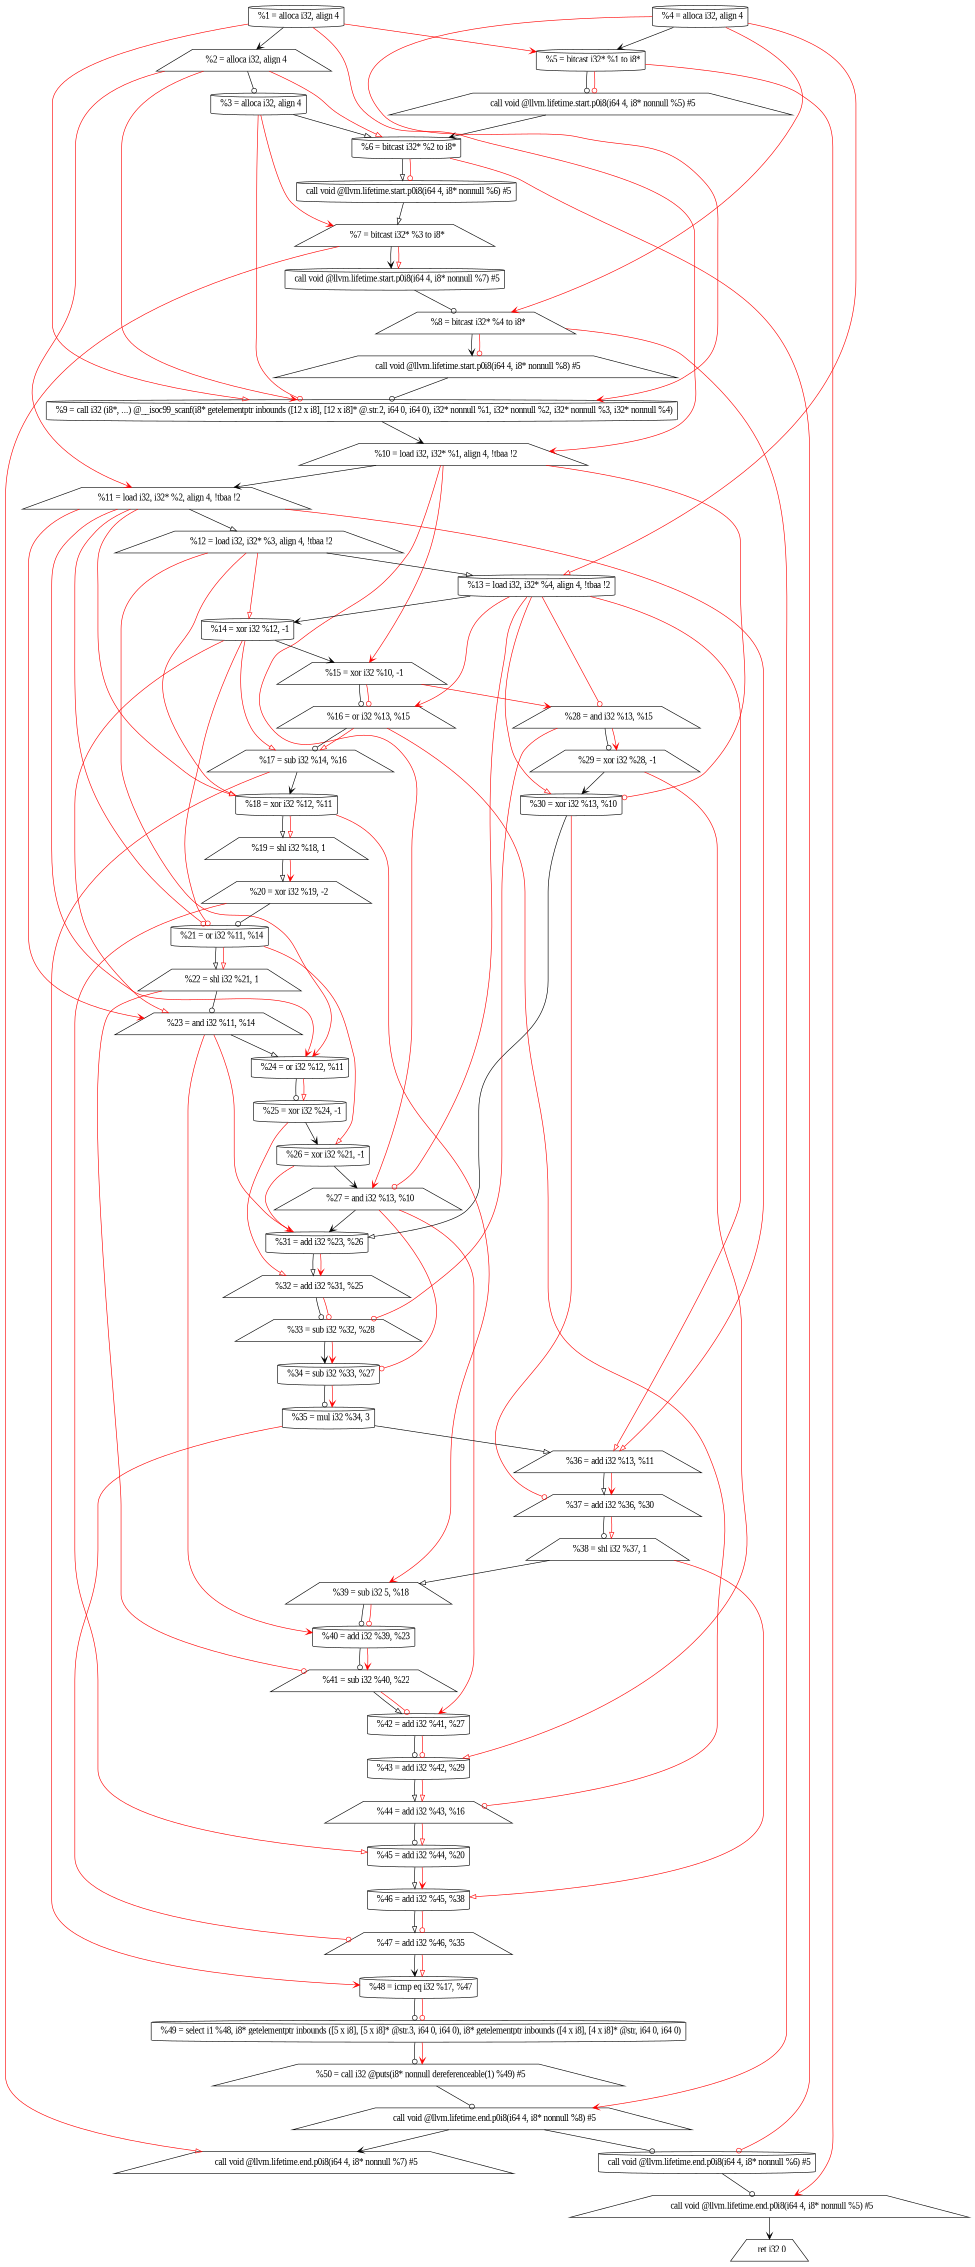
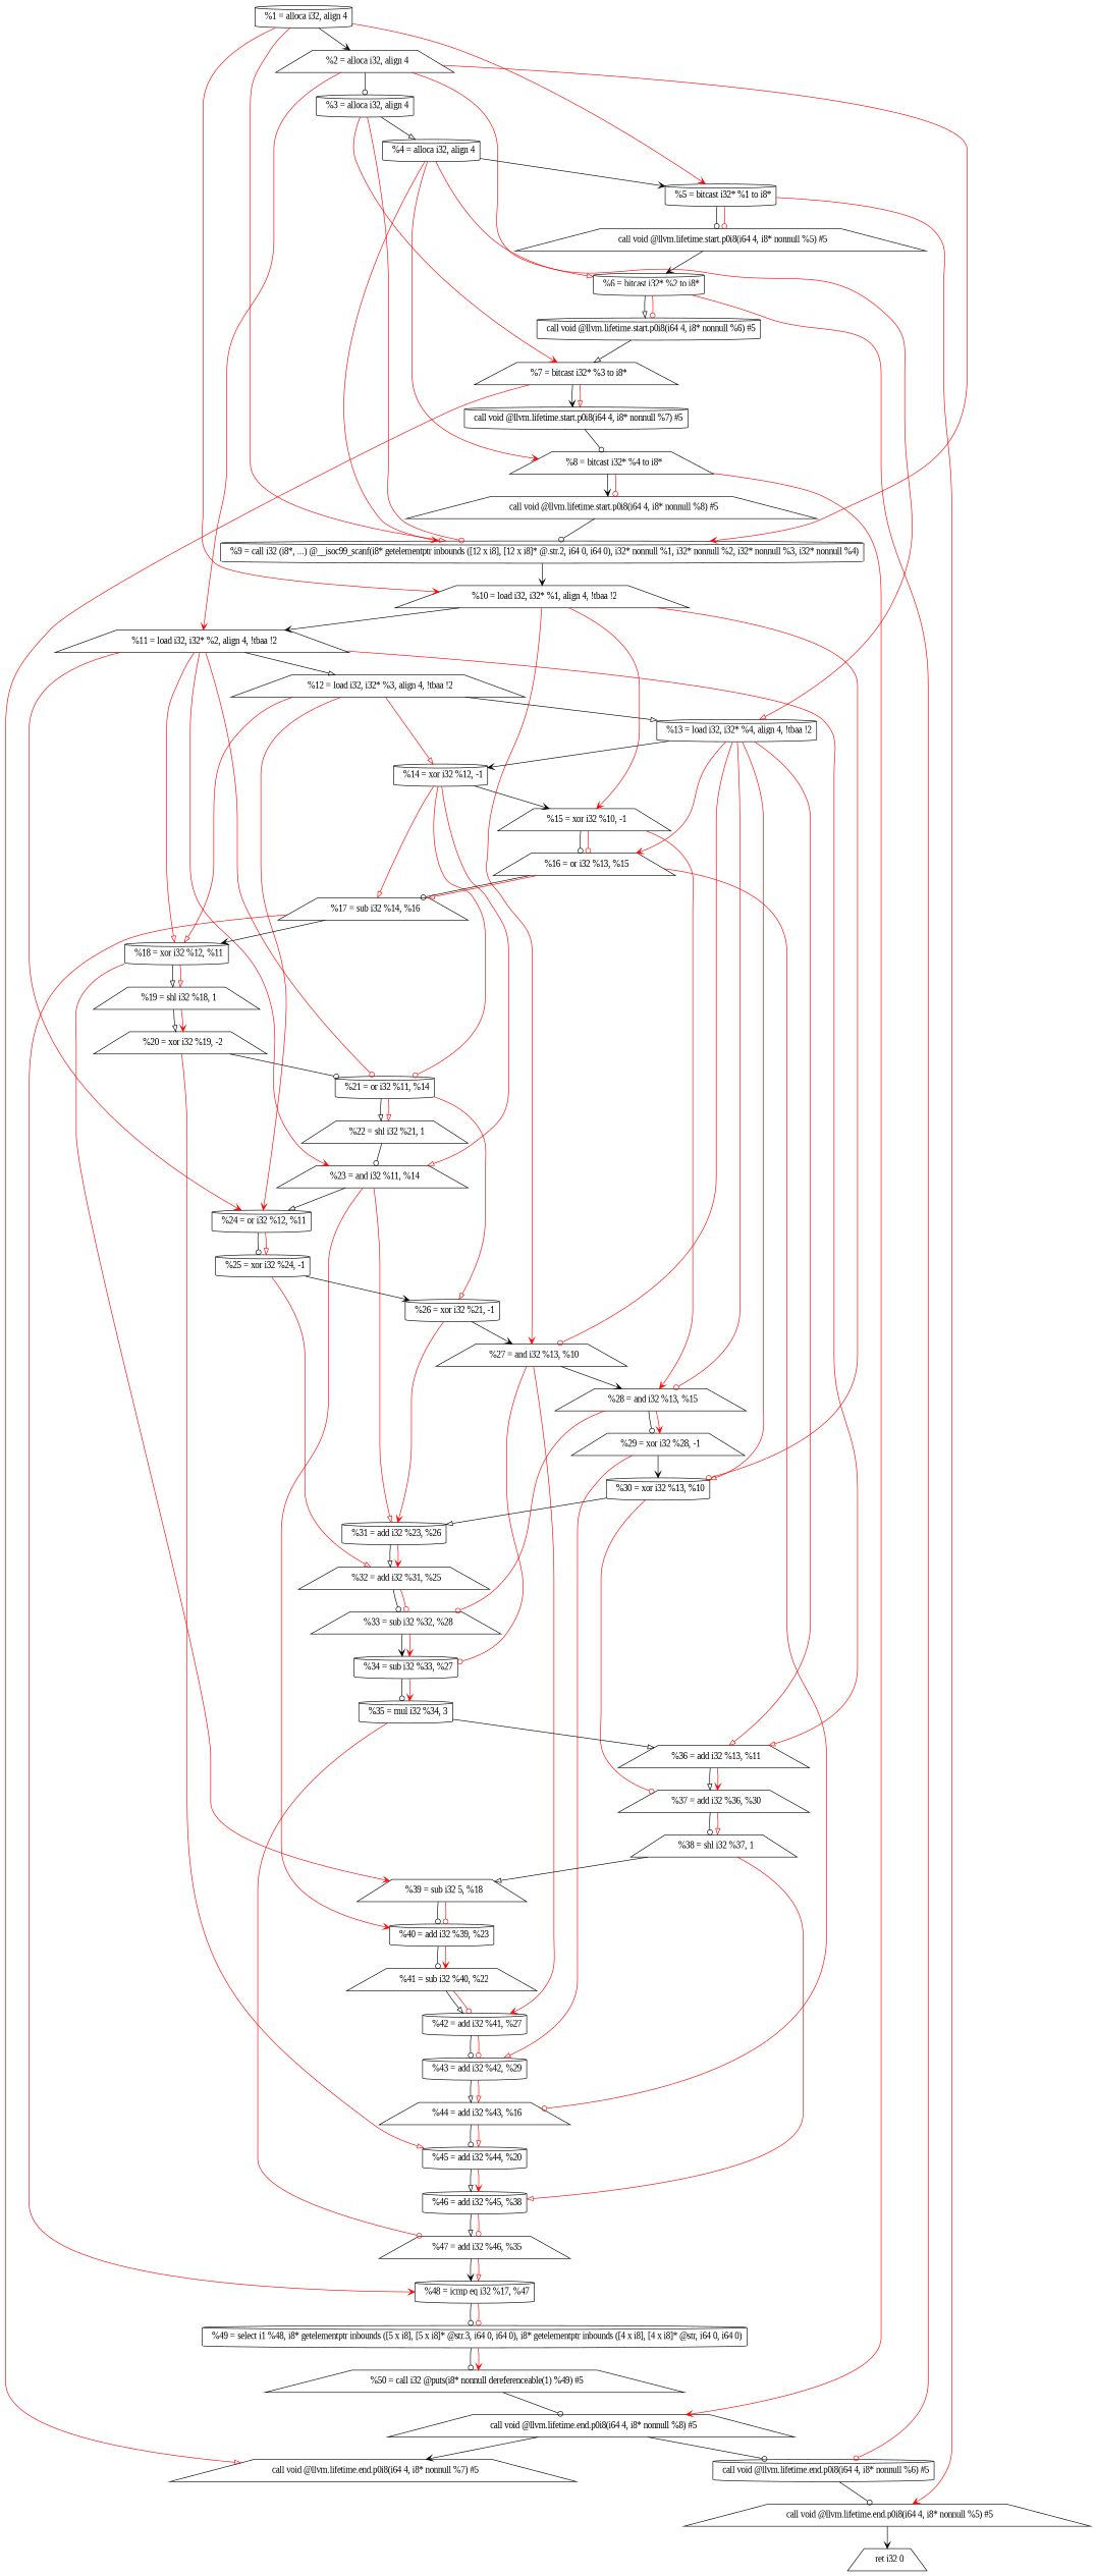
  digraph {
    fontname="Liberation Serif"
    node [fontname="Liberation Serif" shape=trapezium]
    edge [arrowhead=vee fontname="Liberation Serif" color=red]
    n1 [label="  %1 = alloca i32, align 4" shape=cylinder]
    n2 [label="  %2 = alloca i32, align 4"]
    n3 [label="  %5 = bitcast i32* %1 to i8*" shape=cylinder]
    n4 [label="  %9 = call i32 (i8*, ...) @__isoc99_scanf(i8* getelementptr inbounds ([12 x i8], [12 x i8]* @.str.2, i64 0, i64 0), i32* nonnull %1, i32* nonnull %2, i32* nonnull %3, i32* nonnull %4)" shape=cylinder]
    n5 [label="  %10 = load i32, i32* %1, align 4, !tbaa !2"]
    n6 [label="  %3 = alloca i32, align 4" shape=cylinder]
    n7 [label="  %6 = bitcast i32* %2 to i8*" shape=cylinder]
    n8 [label="  %11 = load i32, i32* %2, align 4, !tbaa !2"]
    n9 [label="  call void @llvm.lifetime.start.p0i8(i64 4, i8* nonnull %5) #5"]
    n10 [label="  call void @llvm.lifetime.end.p0i8(i64 4, i8* nonnull %5) #5"]
    n11 [label="  %15 = xor i32 %10, -1"]
    n12 [label="  %27 = and i32 %13, %10"]
    n13 [label="  %30 = xor i32 %13, %10" shape=cylinder]
    n14 [label="  %4 = alloca i32, align 4" shape=cylinder]
    n15 [label="  %7 = bitcast i32* %3 to i8*"]
    n16 [label="  call void @llvm.lifetime.start.p0i8(i64 4, i8* nonnull %6) #5" shape=cylinder]
    n17 [label="  call void @llvm.lifetime.end.p0i8(i64 4, i8* nonnull %6) #5" shape=cylinder]
    n18 [label="  %12 = load i32, i32* %3, align 4, !tbaa !2"]
    n19 [label="  %18 = xor i32 %12, %11" shape=cylinder]
    n20 [label="  %21 = or i32 %11, %14" shape=cylinder]
    n21 [label="  %23 = and i32 %11, %14"]
    n22 [label="  %24 = or i32 %12, %11" shape=cylinder]
    n23 [label="  %36 = add i32 %13, %11"]
    n24 [label="  %8 = bitcast i32* %4 to i8*"]
    n25 [label="  %13 = load i32, i32* %4, align 4, !tbaa !2" shape=cylinder]
    n26 [label="  call void @llvm.lifetime.start.p0i8(i64 4, i8* nonnull %7) #5" shape=cylinder]
    n27 [label="  call void @llvm.lifetime.end.p0i8(i64 4, i8* nonnull %7) #5"]
    n28 [label="  %14 = xor i32 %12, -1" shape=cylinder]
    n29 [label="  call void @llvm.lifetime.start.p0i8(i64 4, i8* nonnull %8) #5"]
    n30 [label="  call void @llvm.lifetime.end.p0i8(i64 4, i8* nonnull %8) #5"]
    n31 [label="  %16 = or i32 %13, %15"]
    n32 [label="  %28 = and i32 %13, %15"]
    n33 [label="  ret i32 0"]
    n34 [label="  %34 = sub i32 %33, %27" shape=cylinder]
    n35 [label="  %42 = add i32 %41, %27" shape=cylinder]
    n36 [label="  %31 = add i32 %23, %26" shape=cylinder]
    n37 [label="  %37 = add i32 %36, %30"]
    n38 [label="  %19 = shl i32 %18, 1"]
    n39 [label="  %39 = sub i32 5, %18"]
    n40 [label="  %22 = shl i32 %21, 1"]
    n41 [label="  %26 = xor i32 %21, -1" shape=cylinder]
    n42 [label="  %40 = add i32 %39, %23" shape=cylinder]
    n43 [label="  %25 = xor i32 %24, -1" shape=cylinder]
    n44 [label="  %17 = sub i32 %14, %16"]
    n45 [label="  %44 = add i32 %43, %16"]
    n46 [label="  %29 = xor i32 %28, -1"]
    n47 [label="  %33 = sub i32 %32, %28"]
    n48 [label="  %48 = icmp eq i32 %17, %47" shape=cylinder]
    n49 [label="  %45 = add i32 %44, %20" shape=cylinder]
    n50 [label="  %49 = select i1 %48, i8* getelementptr inbounds ([5 x i8], [5 x i8]* @str.3, i64 0, i64 0), i8* getelementptr inbounds ([4 x i8], [4 x i8]* @str, i64 0, i64 0)" shape=cylinder]
    n51 [label="  %20 = xor i32 %19, -2"]
    n52 [label="  %46 = add i32 %45, %38" shape=cylinder]
    n53 [label="  %41 = sub i32 %40, %22"]
    n54 [label="  %32 = add i32 %31, %25"]
    n55 [label="  %35 = mul i32 %34, 3" shape=cylinder]
    n56 [label="  %43 = add i32 %42, %29" shape=cylinder]
    n57 [label="  %38 = shl i32 %37, 1"]
    n58 [label="  %47 = add i32 %46, %35"]
    n59 [label="  %50 = call i32 @puts(i8* nonnull dereferenceable(1) %49) #5"]
    n1 -> n2 [color=""]
    n1 -> n3
    n1 -> n4 [arrowhead=onormal]
    n1 -> n5
    n2 -> n4
    n2 -> n6 [arrowhead=odot color=""]
    n2 -> n7 [arrowhead=onormal]
    n2 -> n8
    n3 -> n9 [arrowhead=odot color=""]
    n3 -> n9 [arrowhead=odot]
    n3 -> n10
    n4 -> n5 [color=""]
    n5 -> n8 [color=""]
    n5 -> n11
    n5 -> n12
    n5 -> n13 [arrowhead=odot]
    n6 -> n4 [arrowhead=odot]
-   n6 -> n7 [arrowhead=onormal color=""]
+   n6 -> n14 [arrowhead=onormal color=""]
    n6 -> n15
    n7 -> n16 [arrowhead=onormal color=""]
    n7 -> n16 [arrowhead=odot]
    n7 -> n17 [arrowhead=odot]
    n8 -> n18 [arrowhead=onormal color=""]
    n8 -> n19 [arrowhead=onormal]
    n8 -> n20 [arrowhead=odot]
    n8 -> n21
    n8 -> n22
    n8 -> n23 [arrowhead=onormal]
    n9 -> n7 [color=""]
    n10 -> n33 [color=""]
    n11 -> n31 [arrowhead=odot color=""]
    n11 -> n31 [arrowhead=odot]
    n11 -> n32
-   n12 -> n36 [color=""]
+   n12 -> n32 [color=""]
    n12 -> n34 [arrowhead=odot]
    n12 -> n35
    n13 -> n36 [arrowhead=onormal color=""]
    n13 -> n37 [arrowhead=odot]
    n14 -> n3 [color=""]
    n14 -> n4
    n14 -> n24
    n14 -> n25 [arrowhead=onormal]
    n15 -> n26 [color=""]
    n15 -> n26 [arrowhead=onormal]
    n15 -> n27 [arrowhead=onormal]
    n16 -> n15 [arrowhead=onormal color=""]
    n17 -> n10 [arrowhead=odot color=""]
    n18 -> n19 [arrowhead=onormal]
    n18 -> n22
    n18 -> n25 [arrowhead=onormal color=""]
    n18 -> n28 [arrowhead=onormal]
    n19 -> n38 [arrowhead=onormal color=""]
    n19 -> n38 [arrowhead=onormal]
    n19 -> n39
    n20 -> n40 [arrowhead=onormal color=""]
    n20 -> n40 [arrowhead=onormal]
    n20 -> n41 [arrowhead=onormal]
    n21 -> n22 [arrowhead=onormal color=""]
    n21 -> n36 [arrowhead=onormal]
    n21 -> n42
    n22 -> n43 [arrowhead=odot color=""]
    n22 -> n43 [arrowhead=onormal]
    n23 -> n37 [arrowhead=onormal color=""]
    n23 -> n37
    n24 -> n29 [color=""]
    n24 -> n29 [arrowhead=odot]
    n24 -> n30
    n25 -> n12 [arrowhead=odot]
    n25 -> n13 [arrowhead=onormal]
    n25 -> n23 [arrowhead=onormal]
    n25 -> n28 [color=""]
    n25 -> n31
    n25 -> n32 [arrowhead=odot]
    n26 -> n24 [arrowhead=odot color=""]
    n28 -> n11 [color=""]
    n28 -> n20 [arrowhead=odot]
    n28 -> n21 [arrowhead=onormal]
    n28 -> n44 [arrowhead=onormal]
    n29 -> n4 [arrowhead=odot color=""]
    n30 -> n17 [arrowhead=odot color=""]
    n30 -> n27 [color=""]
    n31 -> n44 [arrowhead=odot color=""]
    n31 -> n44 [arrowhead=onormal]
    n31 -> n45 [arrowhead=odot]
    n32 -> n46 [arrowhead=odot color=""]
    n32 -> n46
    n32 -> n47 [arrowhead=odot]
    n34 -> n55 [arrowhead=odot color=""]
    n34 -> n55
    n35 -> n56 [arrowhead=odot color=""]
    n35 -> n56 [arrowhead=odot]
    n36 -> n54 [arrowhead=onormal color=""]
    n36 -> n54
    n37 -> n57 [arrowhead=odot color=""]
    n37 -> n57 [arrowhead=onormal]
    n38 -> n51 [arrowhead=onormal color=""]
    n38 -> n51
    n39 -> n42 [arrowhead=odot color=""]
    n39 -> n42 [arrowhead=odot]
    n40 -> n21 [arrowhead=odot color=""]
-   n40 -> n53 [arrowhead=odot]
    n41 -> n12 [color=""]
    n41 -> n36
    n42 -> n53 [arrowhead=odot color=""]
    n42 -> n53
    n43 -> n41 [color=""]
    n43 -> n54 [arrowhead=onormal]
    n44 -> n19 [color=""]
    n44 -> n48
    n45 -> n49 [arrowhead=odot color=""]
    n45 -> n49 [arrowhead=onormal]
    n46 -> n13 [color=""]
    n46 -> n56 [arrowhead=onormal]
    n47 -> n34 [color=""]
    n47 -> n34
    n48 -> n50 [arrowhead=odot color=""]
    n48 -> n50 [arrowhead=odot]
    n49 -> n52 [arrowhead=onormal color=""]
    n49 -> n52
    n50 -> n59 [arrowhead=odot color=""]
    n50 -> n59
    n51 -> n20 [arrowhead=odot color=""]
    n51 -> n49 [arrowhead=onormal]
    n52 -> n58 [arrowhead=onormal color=""]
    n52 -> n58 [arrowhead=odot]
    n53 -> n35 [arrowhead=onormal color=""]
    n53 -> n35 [arrowhead=odot]
    n54 -> n47 [arrowhead=odot color=""]
    n54 -> n47 [arrowhead=odot]
    n55 -> n23 [arrowhead=onormal color=""]
    n55 -> n58 [arrowhead=odot]
    n56 -> n45 [arrowhead=onormal color=""]
    n56 -> n45 [arrowhead=onormal]
    n57 -> n39 [arrowhead=onormal color=""]
    n57 -> n52 [arrowhead=onormal]
    n58 -> n48 [color=""]
    n58 -> n48 [arrowhead=onormal]
    n59 -> n30 [arrowhead=odot color=""]
  }
